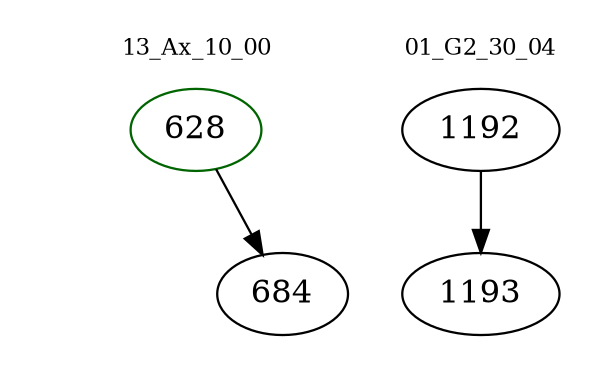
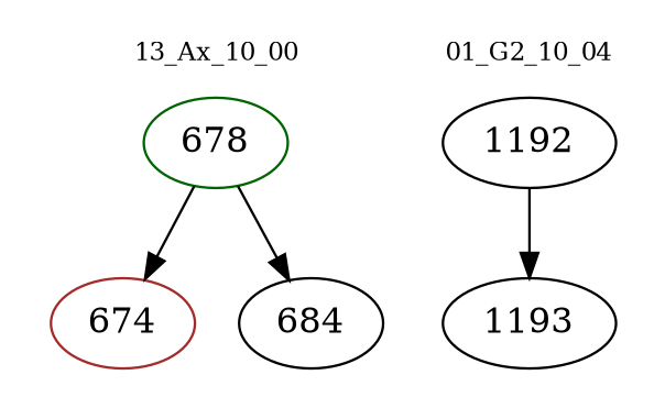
  digraph {
    node [color=black]
    edge [color=black]
-   n1 [color=darkgreen label=628]
+   n1 [color=darkgreen label=678]
+   n2 [color=brown label=674]
    n3 [label=684]
    n4 [label=1192]
    n5 [label=1193]
    subgraph cluster_1 {
      color=white
      fontsize=10
      label="13_Ax_10_00"
      n1
+     n2
      n3
    }
    subgraph cluster_2 {
      color=white
      fontsize=10
-     label="01_G2_30_04"
+     label="01_G2_10_04"
      n4
      n5
    }
+   n1 -> n2
    n1 -> n3
    n4 -> n5
  }
